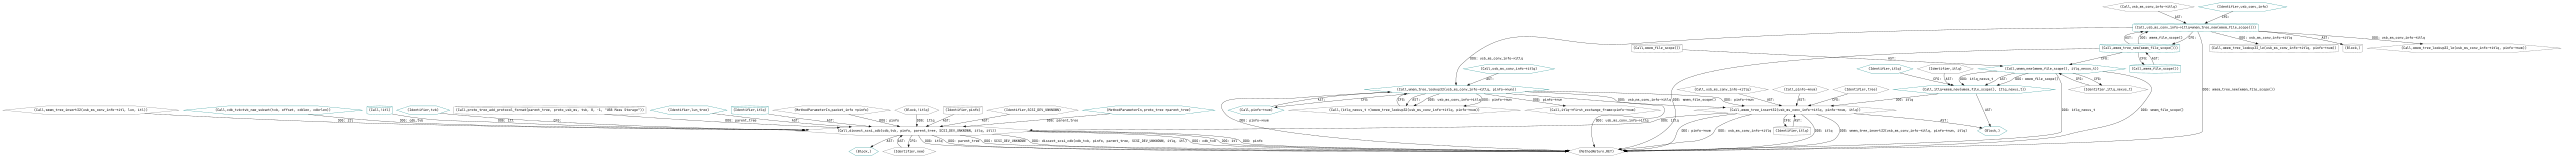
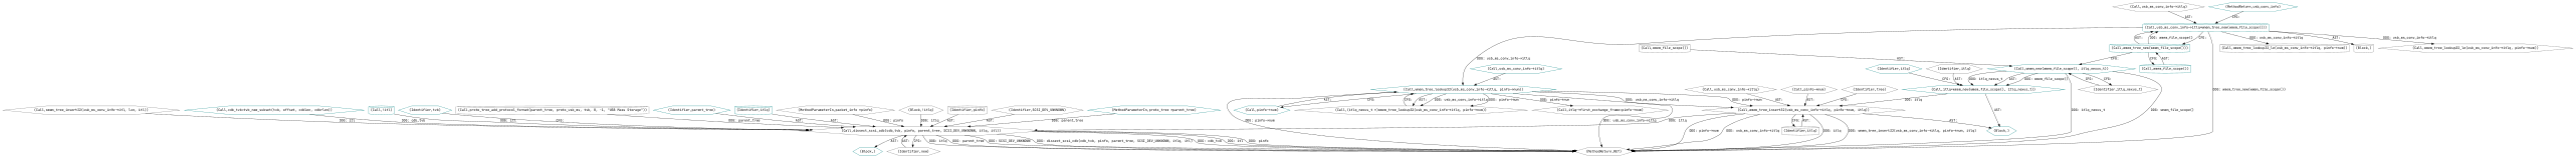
  digraph {
    fontname="JetBrains Mono"
    node [color=gray40 fontname="JetBrains Mono" shape=hexagon]
    edge [fontname="JetBrains Mono"]
    n1 [label="(Call,wmem_tree_insert32(usb_ms_conv_info->itlq, pinfo->num, itlq))"]
    n2 [label="(Call,dissect_scsi_cdb(cdb_tvb, pinfo, parent_tree, SCSI_DEV_UNKNOWN, itlq, itl))"]
    n3 [color=teal label="(Block,)"]
    n4 [label="(MethodReturn,RET)"]
    n5 [label="(Identifier,itlq)" shape=cylinder]
    n6 [color=teal label="(Block,)"]
    n7 [label="(Identifier,new)"]
    n8 [color=teal label="(Call,wmem_tree_lookup32(usb_ms_conv_info->itlq, pinfo->num))"]
    n9 [color=teal label="(Call,pinfo->num)"]
    n10 [label="(Call,(itlq_nexus_t *)wmem_tree_lookup32(usb_ms_conv_info->itlq, pinfo->num))"]
    n11 [label="(Call,itlq->first_exchange_frame=pinfo->num)"]
    n12 [color=teal label="(Call,usb_ms_conv_info->itlq=wmem_tree_new(wmem_file_scope()))" shape=cylinder]
    n13 [color=teal label="(Call,wmem_tree_new(wmem_file_scope()))" shape=cylinder]
    n14 [label="(Call,wmem_tree_lookup32_le(usb_ms_conv_info->itlq, pinfo->num))" shape=cylinder]
    n15 [label="(Block,)" shape=cylinder]
    n16 [label="(Call,wmem_tree_lookup32_le(usb_ms_conv_info->itlq, pinfo->num))"]
    n17 [color=teal label="(Call,wmem_file_scope())" shape=cylinder]
    n18 [color=teal label="(Call,wmem_new(wmem_file_scope(), itlq_nexus_t))"]
    n19 [color=teal label="(Call,itlq=wmem_new(wmem_file_scope(), itlq_nexus_t))"]
    n20 [label="(Identifier,itlq_nexus_t)"]
    n21 [label="(Identifier,pinfo)" shape=cylinder]
    n22 [label="(Identifier,SCSI_DEV_UNKNOWN)"]
    n23 [color=teal label="(Identifier,itlq)"]
    n24 [color=teal label="(MethodParameterIn,proto_tree *parent_tree)"]
    n25 [label="(Call,wmem_tree_insert32(usb_ms_conv_info->itl, lun, itl))"]
    n26 [color=teal label="(Call,usb_ms_conv_info->itlq)"]
    n27 [color=teal label="(Call,cdb_tvb=tvb_new_subset(tvb, offset, cdblen, cdbrlen))"]
    n28 [label="(Call,wmem_file_scope())" shape=cylinder]
    n29 [label="(Call,usb_ms_conv_info->itlq)"]
    n30 [color=teal label="(Call,!itl)" shape=cylinder]
    n31 [label="(Call,usb_ms_conv_info->itlq)"]
    n32 [label="(Call,pinfo->num)"]
    n33 [color=teal label="(Identifier,tvb)"]
    n34 [label="(Call,proto_tree_add_protocol_format(parent_tree, proto_usb_ms, tvb, 0, -1, \"USB Mass Storage\"))" shape=cylinder]
    n35 [label="(Identifier,itlq)"]
-   n36 [color=teal label="(Identifier,usb_conv_info)"]
-   n37 [color=teal label="(Identifier,lun_tree)"]
+   n36 [color=teal label="(MethodReturn,usb_conv_info)"]
+   n37 [color=teal label="(Identifier,parent_tree)"]
    n38 [color=teal label="(Identifier,itlq)" shape=cylinder]
    n39 [label="(Identifier,tree)"]
    n40 [label="(MethodParameterIn,packet_info *pinfo)"]
    n41 [label="(Block,!itlq)"]
    n1 -> n2 [label="DDG: itlq"]
    n1 -> n3 [label="AST: "]
    n1 -> n4 [label="DDG: wmem_tree_insert32(usb_ms_conv_info->itlq, pinfo->num, itlq)"]
    n1 -> n4 [label="DDG: pinfo->num"]
    n1 -> n4 [label="DDG: usb_ms_conv_info->itlq"]
    n1 -> n4 [label="DDG: itlq"]
    n1 -> n5 [label="CFG: "]
    n2 -> n4 [label="DDG: dissect_scsi_cdb(cdb_tvb, pinfo, parent_tree, SCSI_DEV_UNKNOWN, itlq, itl)"]
    n2 -> n4 [label="DDG: cdb_tvb"]
    n2 -> n4 [label="DDG: itl"]
    n2 -> n4 [label="DDG: pinfo"]
    n2 -> n4 [label="DDG: itlq"]
    n2 -> n4 [label="DDG: parent_tree"]
    n2 -> n4 [label="DDG: SCSI_DEV_UNKNOWN"]
    n2 -> n6 [label="AST: "]
    n2 -> n7 [label="CFG: "]
    n5 -> n1 [label="AST: "]
    n7 -> n2 [label="AST: "]
    n8 -> n1 [label="DDG: usb_ms_conv_info->itlq"]
    n8 -> n1 [label="DDG: pinfo->num"]
    n8 -> n4 [label="DDG: usb_ms_conv_info->itlq"]
    n8 -> n4 [label="DDG: pinfo->num"]
    n8 -> n9 [label="CFG: "]
    n8 -> n10 [label="AST: "]
    n8 -> n10 [label="DDG: usb_ms_conv_info->itlq"]
    n8 -> n10 [label="DDG: pinfo->num"]
    n8 -> n11 [label="DDG: pinfo->num"]
    n9 -> n8 [label="AST: "]
    n10 -> n8 [label="CFG: "]
    n12 -> n4 [label="DDG: wmem_tree_new(wmem_file_scope())"]
    n12 -> n8 [label="DDG: usb_ms_conv_info->itlq"]
    n12 -> n13 [label="CFG: "]
    n12 -> n14 [label="DDG: usb_ms_conv_info->itlq"]
    n12 -> n15 [label="AST: "]
    n12 -> n16 [label="DDG: usb_ms_conv_info->itlq"]
-   n13 -> n4 [label="DDG: wmem_file_scope()"]
    n13 -> n12 [label="AST: "]
    n13 -> n12 [label="DDG: wmem_file_scope()"]
    n13 -> n17 [label="CFG: "]
    n13 -> n18 [label="CFG: "]
    n17 -> n13 [label="AST: "]
    n18 -> n4 [label="DDG: itlq_nexus_t"]
    n18 -> n4 [label="DDG: wmem_file_scope()"]
    n18 -> n19 [label="AST: "]
    n18 -> n19 [label="DDG: wmem_file_scope()"]
    n18 -> n19 [label="DDG: itlq_nexus_t"]
    n18 -> n20 [label="CFG: "]
    n19 -> n1 [label="DDG: itlq"]
    n19 -> n3 [label="AST: "]
    n20 -> n18 [label="CFG: "]
    n21 -> n2 [label="AST: "]
    n22 -> n2 [label="AST: "]
    n23 -> n19 [label="CFG: "]
    n24 -> n2 [label="DDG: parent_tree"]
    n25 -> n2 [label="DDG: itl"]
    n26 -> n8 [label="AST: "]
    n27 -> n2 [label="DDG: cdb_tvb"]
    n28 -> n18 [label="AST: "]
    n29 -> n12 [label="AST: "]
    n30 -> n2 [label="DDG: itl"]
    n31 -> n1 [label="AST: "]
    n32 -> n1 [label="AST: "]
    n33 -> n2 [label="CFG: "]
    n34 -> n2 [label="DDG: parent_tree"]
    n35 -> n19 [label="AST: "]
    n36 -> n12 [label="CFG: "]
    n37 -> n2 [label="AST: "]
    n38 -> n2 [label="AST: "]
    n39 -> n1 [label="CFG: "]
    n40 -> n2 [label="DDG: pinfo"]
    n41 -> n2 [label="DDG: itlq"]
  }
